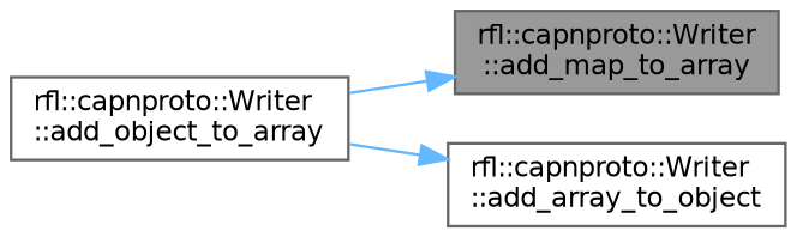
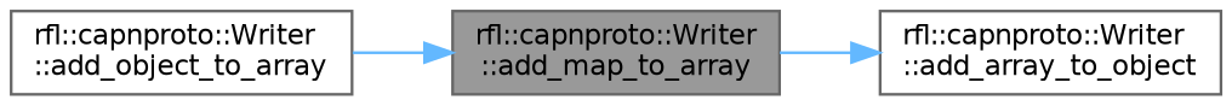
  digraph {
    rankdir=LR
    node [color=grey40 fillcolor=white fontname=Helvetica fontsize=10 shape=box style=filled]
    edge [color=steelblue1 fontname=Helvetica fontsize=10 labelfontname=Helvetica labelfontsize=10 style=solid]
    n1 [color=gray40 fillcolor=grey60 fontcolor=black height=0.2 label="rfl::capnproto::Writer\l::add_map_to_array" width=0.4]
    n2 [height=0.2 label="rfl::capnproto::Writer\l::add_array_to_object" width=0.4]
    n3 [height=0.2 label="rfl::capnproto::Writer\l::add_object_to_array" width=0.4]
-   n3 -> n2
+   n1 -> n2
    n3 -> n1
  }
